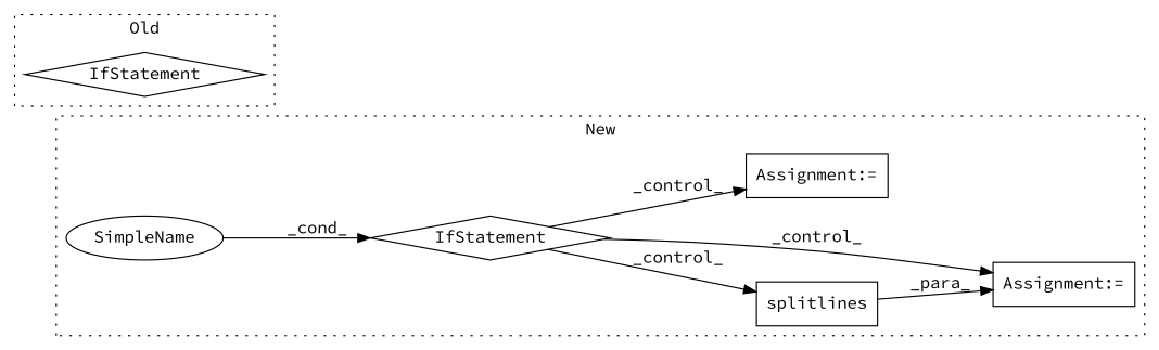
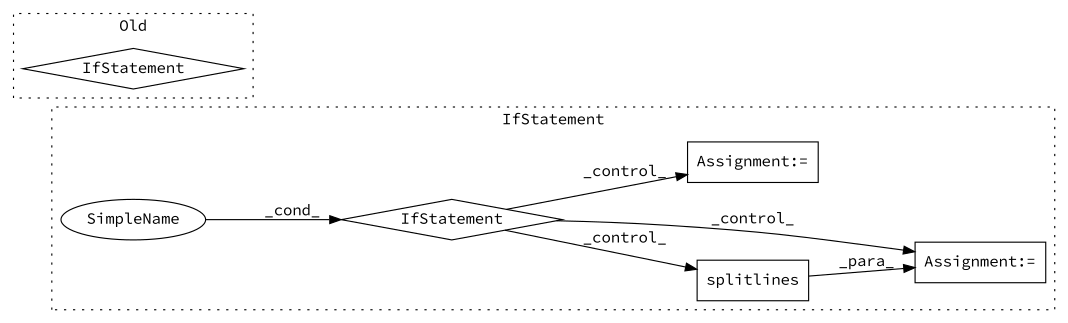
  digraph {
    rankdir=LR
    fontname="Source Code Pro"
    node [a=7 l=1 shape=box fontname="Source Code Pro"]
    edge [fontname="Source Code Pro"]
    n1 [a=32 l=12 label=splitlines s=1542]
    n2 [label="Assignment:=" s=1495]
    n3 [a=42 label=SimpleName shape=ellipse l=""]
    n4 [a=25 l="4,2" label=IfStatement s="1361,1372" shape=diamond]
    n5 [label="Assignment:=" s=1457]
    n6 [a=25 l="4,2" label=IfStatement s="1155,1166" shape=diamond]
    subgraph cluster_1 {
-     label=New
+     label=IfStatement
      style=dotted
      n1
      n2
      n3
      n4
      n5
    }
    subgraph cluster_2 {
      label=Old
      style=dotted
      n6
    }
    n1 -> n2 [label=_para_]
    n3 -> n4 [label=_cond_]
    n4 -> n1 [label=_control_]
    n4 -> n2 [label=_control_]
    n4 -> n5 [label=_control_]
  }
